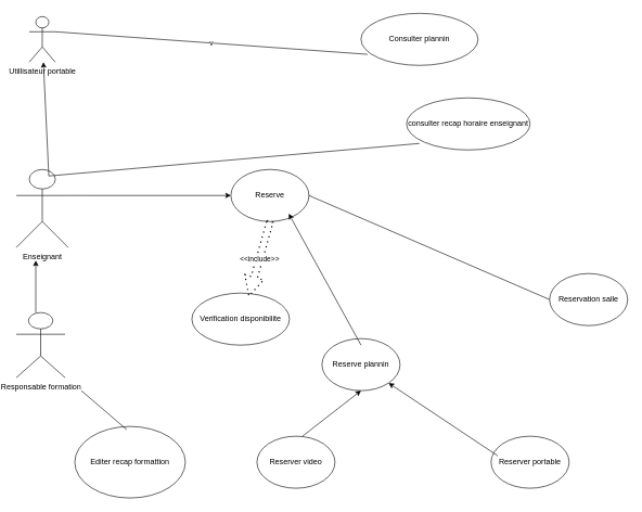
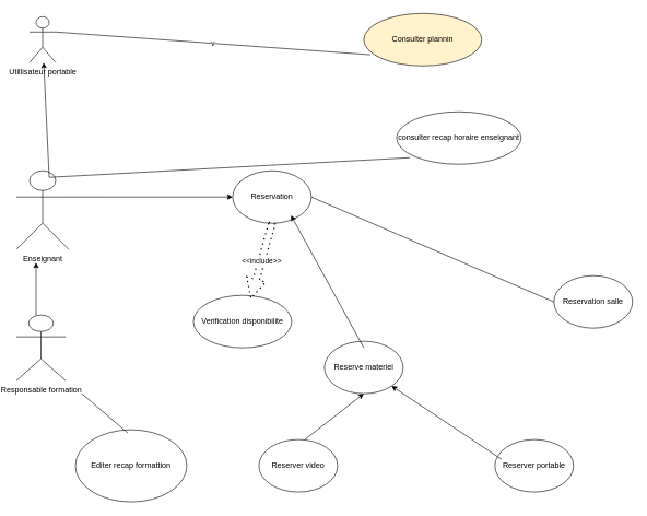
  <mxCell id="0" />
  <mxCell id="1" parent="0" />
- <mxCell id="2" value="consulter recap horaire enseignant" style="ellipse;whiteSpace=wrap;html=1;" parent="1" vertex="1"><mxGeometry x="620" y="150" width="190" height="80" as="geometry" /></mxCell>
+ <mxCell id="2" value="consulter recap horaire enseignant" style="ellipse;whiteSpace=wrap;html=1;" parent="1" vertex="1"><mxGeometry x="600" y="170" width="190" height="80" as="geometry" /></mxCell>
  <mxCell id="3" style="edgeStyle=orthogonalEdgeStyle;rounded=0;orthogonalLoop=1;jettySize=auto;html=1;exitX=1;exitY=0.333;exitDx=0;exitDy=0;exitPerimeter=0;" edge="1" parent="1" source="16" target="13"><mxGeometry relative="1" as="geometry"><Array as="points"><mxPoint x="150" y="300" /><mxPoint x="360" y="300" /><mxPoint x="360" y="310" /></Array></mxGeometry></mxCell>
- <mxCell id="4" value="Consulter plannin" style="ellipse;whiteSpace=wrap;html=1;" parent="1" vertex="1"><mxGeometry x="550" width="180" height="80" as="geometry" y="20" /></mxCell>
+ <mxCell id="4" value="Consulter plannin" style="ellipse;whiteSpace=wrap;html=1;fillColor=#fff2cc;" parent="1" vertex="1"><mxGeometry x="550" width="180" height="80" as="geometry" y="20" /></mxCell>
  <mxCell id="5" value="Reservation salle" style="ellipse;whiteSpace=wrap;html=1;" parent="1" vertex="1"><mxGeometry x="840" y="420" width="120" height="80" as="geometry" /></mxCell>
  <mxCell id="6" value="Utillisateur portable" style="shape=umlActor;verticalLabelPosition=bottom;verticalAlign=top;html=1;outlineConnect=0;strokeColor=default;fontFamily=Helvetica;fontSize=12;fontColor=default;fillColor=default;direction=east;" parent="1" vertex="1"><mxGeometry x="40" y="25" width="40" height="70" as="geometry" /></mxCell>
- <mxCell id="7" value="Reserve plannin" style="ellipse;whiteSpace=wrap;html=1;strokeColor=default;fontFamily=Helvetica;fontSize=12;fontColor=default;fillColor=default;" parent="1" vertex="1"><mxGeometry x="490" y="520" width="120" height="80" as="geometry" /></mxCell>
+ <mxCell id="7" value="Reserve materiel" style="ellipse;whiteSpace=wrap;html=1;strokeColor=default;fontFamily=Helvetica;fontSize=12;fontColor=default;fillColor=default;" parent="1" vertex="1"><mxGeometry x="490" y="520" width="120" height="80" as="geometry" /></mxCell>
  <mxCell id="8" value="Reserver video" style="ellipse;whiteSpace=wrap;html=1;strokeColor=default;fontFamily=Helvetica;fontSize=12;fontColor=default;fillColor=default;" parent="1" vertex="1"><mxGeometry x="390" y="670" width="120" height="80" as="geometry" /></mxCell>
  <mxCell id="9" value="Reserver portable" style="ellipse;whiteSpace=wrap;html=1;strokeColor=default;fontFamily=Helvetica;fontSize=12;fontColor=default;fillColor=default;" parent="1" vertex="1"><mxGeometry x="750" y="670" width="120" height="80" as="geometry" /></mxCell>
  <mxCell id="10" value="Verification disponibilite" style="ellipse;whiteSpace=wrap;html=1;strokeColor=default;fontFamily=Helvetica;fontSize=12;fontColor=default;fillColor=default;" parent="1" vertex="1"><mxGeometry x="290" y="450" width="150" height="80" as="geometry" /></mxCell>
  <mxCell id="11" value="Editer recap formattion" style="ellipse;whiteSpace=wrap;html=1;strokeColor=default;fontFamily=Helvetica;fontSize=12;fontColor=default;fillColor=default;" parent="1" vertex="1"><mxGeometry x="110" y="655" width="170" height="110" as="geometry" /></mxCell>
  <mxCell id="12" value="Responsable formation" style="shape=umlActor;verticalLabelPosition=bottom;verticalAlign=top;html=1;outlineConnect=0;strokeColor=default;fontFamily=Helvetica;fontSize=12;fontColor=default;fillColor=default;direction=east;" parent="1" vertex="1"><mxGeometry x="20" y="480" width="75" height="100" as="geometry" /></mxCell>
- <mxCell id="13" value="Reserve" style="ellipse;whiteSpace=wrap;html=1;strokeColor=default;fontFamily=Helvetica;fontSize=12;fontColor=default;fillColor=default;" parent="1" vertex="1"><mxGeometry x="350" y="260" width="120" height="80" as="geometry" /></mxCell>
+ <mxCell id="13" value="Reservation" style="ellipse;whiteSpace=wrap;html=1;strokeColor=default;fontFamily=Helvetica;fontSize=12;fontColor=default;fillColor=default;" parent="1" vertex="1"><mxGeometry x="350" y="260" width="120" height="80" as="geometry" /></mxCell>
  <mxCell id="14" value="" style="endArrow=none;html=1;rounded=0;exitX=0;exitY=0.5;exitDx=0;exitDy=0;entryX=1;entryY=0.5;entryDx=0;entryDy=0;" edge="1" parent="1" source="5" target="13"><mxGeometry width="50" height="50" relative="1" as="geometry"><mxPoint x="740" y="440" as="sourcePoint" /><mxPoint x="590" y="330" as="targetPoint" /><Array as="points" /></mxGeometry></mxCell>
  <mxCell id="15" value="" style="endArrow=classic;html=1;rounded=0;entryX=0.741;entryY=0.85;entryDx=0;entryDy=0;entryPerimeter=0;" edge="1" parent="1" target="13"><mxGeometry width="50" height="50" relative="1" as="geometry"><mxPoint x="550" y="530" as="sourcePoint" /><mxPoint x="630" y="420" as="targetPoint" /><Array as="points" /></mxGeometry></mxCell>
  <mxCell id="16" value="Enseignant" style="shape=umlActor;verticalLabelPosition=bottom;verticalAlign=top;html=1;outlineConnect=0;" parent="1" vertex="1"><mxGeometry x="20" y="260" width="80" height="120" as="geometry" /></mxCell>
  <mxCell id="17" value="&amp;lt;&amp;lt;include&amp;gt;&amp;gt;" style="endArrow=none;dashed=1;html=1;dashPattern=1 3;strokeWidth=2;rounded=0;shape=arrow;entryX=0.585;entryY=0.058;entryDx=0;entryDy=0;entryPerimeter=0;exitX=0.5;exitY=1;exitDx=0;exitDy=0;" edge="1" parent="1" source="13" target="10"><mxGeometry width="50" height="50" relative="1" as="geometry"><mxPoint x="580" y="360" as="sourcePoint" /><mxPoint x="630" y="310" as="targetPoint" /></mxGeometry></mxCell>
  <mxCell id="18" value="v" style="endArrow=none;html=1;rounded=0;exitX=1;exitY=0.333;exitDx=0;exitDy=0;exitPerimeter=0;" edge="1" parent="1" source="6"><mxGeometry width="50" height="50" relative="1" as="geometry"><mxPoint x="170" y="65" as="sourcePoint" /><mxPoint x="560" y="83" as="targetPoint" /><Array as="points"><mxPoint x="560" y="83" /></Array></mxGeometry></mxCell>
  <mxCell id="19" value="" style="endArrow=classic;html=1;rounded=0;exitX=0.105;exitY=0.875;exitDx=0;exitDy=0;exitPerimeter=0;" edge="1" parent="1" source="2" target="6"><mxGeometry width="50" height="50" relative="1" as="geometry"><mxPoint x="160" y="560" as="sourcePoint" /><mxPoint x="130" y="120" as="targetPoint" /><Array as="points"><mxPoint x="70" y="270" /></Array></mxGeometry></mxCell>
  <mxCell id="20" value="" style="endArrow=classic;html=1;rounded=0;entryX=0.5;entryY=1;entryDx=0;entryDy=0;" edge="1" parent="1" target="7"><mxGeometry width="50" height="50" relative="1" as="geometry"><mxPoint x="460" y="670" as="sourcePoint" /><mxPoint x="610" y="450" as="targetPoint" /><Array as="points" /></mxGeometry></mxCell>
  <mxCell id="21" value="" style="endArrow=classic;html=1;rounded=0;entryX=1;entryY=1;entryDx=0;entryDy=0;" edge="1" parent="1" target="7"><mxGeometry width="50" height="50" relative="1" as="geometry"><mxPoint x="760" y="700" as="sourcePoint" /><mxPoint x="810" y="650" as="targetPoint" /></mxGeometry></mxCell>
  <mxCell id="22" value="" style="endArrow=classic;html=1;rounded=0;" edge="1" parent="1"><mxGeometry width="50" height="50" relative="1" as="geometry"><mxPoint x="50" y="480" as="sourcePoint" /><mxPoint x="50" y="400" as="targetPoint" /><Array as="points"><mxPoint x="50" y="480" /></Array></mxGeometry></mxCell>
  <mxCell id="23" value="" style="endArrow=none;html=1;rounded=0;" edge="1" parent="1"><mxGeometry width="50" height="50" relative="1" as="geometry"><mxPoint x="190" y="660" as="sourcePoint" /><mxPoint x="120" y="600" as="targetPoint" /><Array as="points"><mxPoint x="190" y="660" /></Array></mxGeometry></mxCell>
